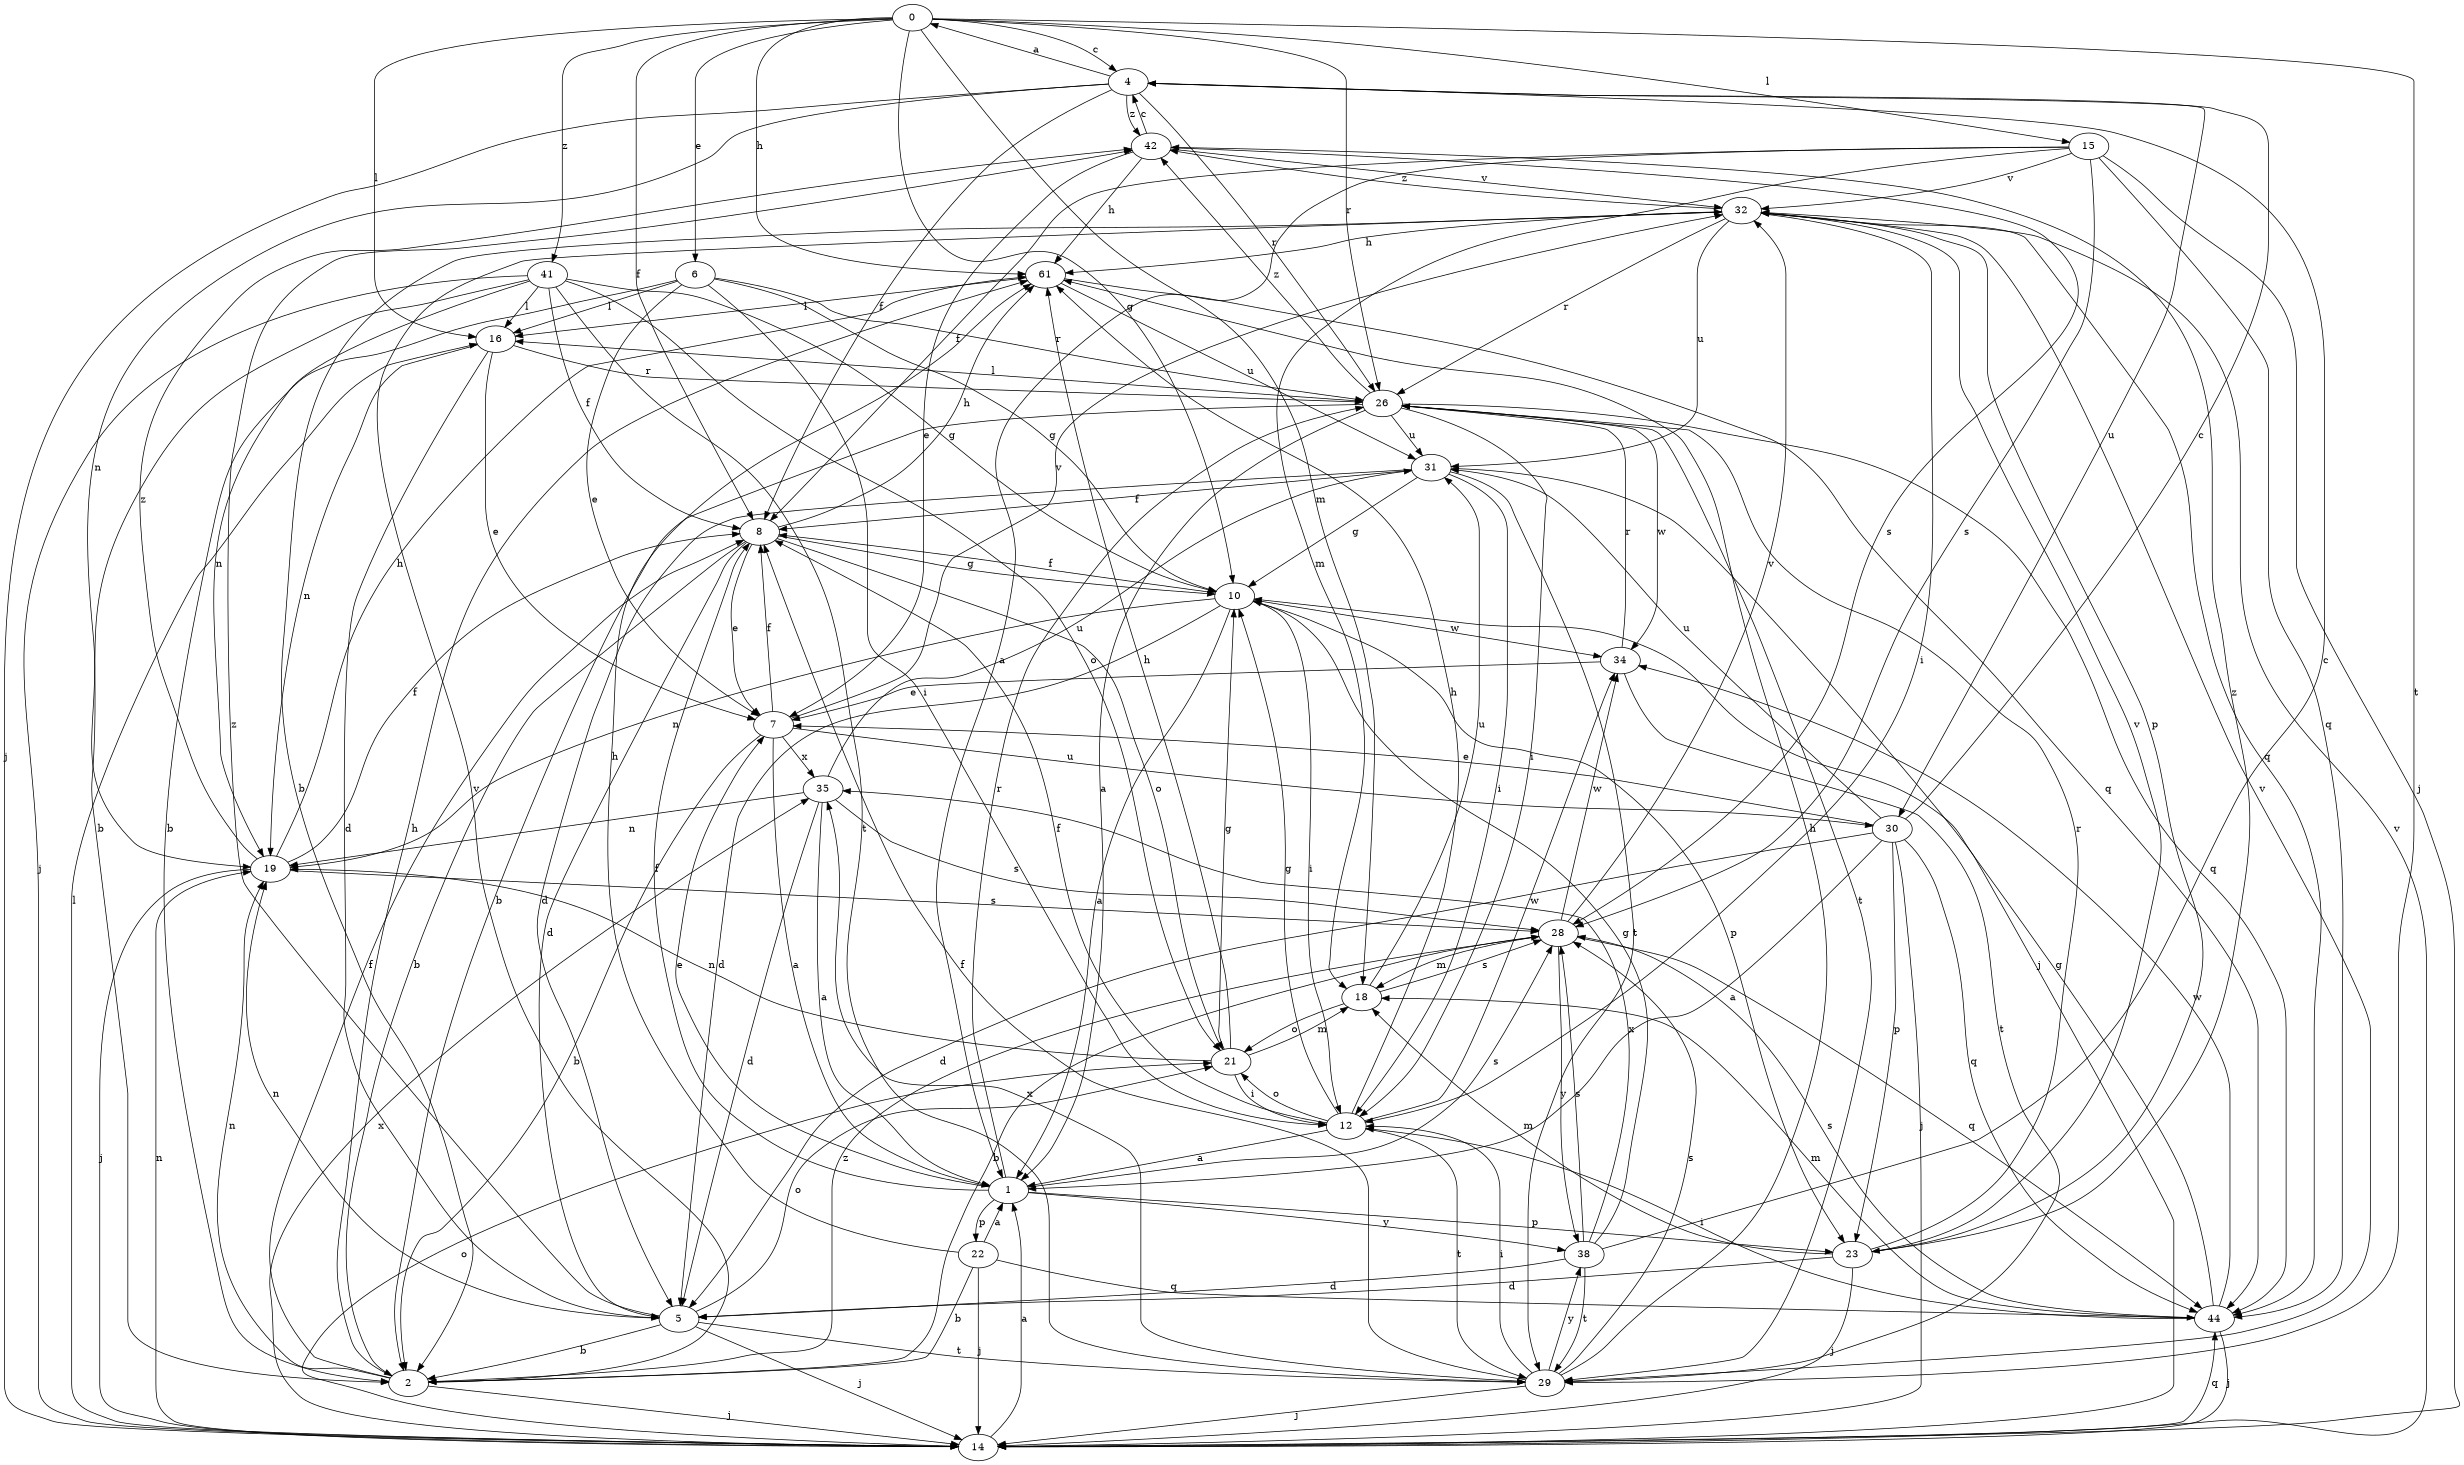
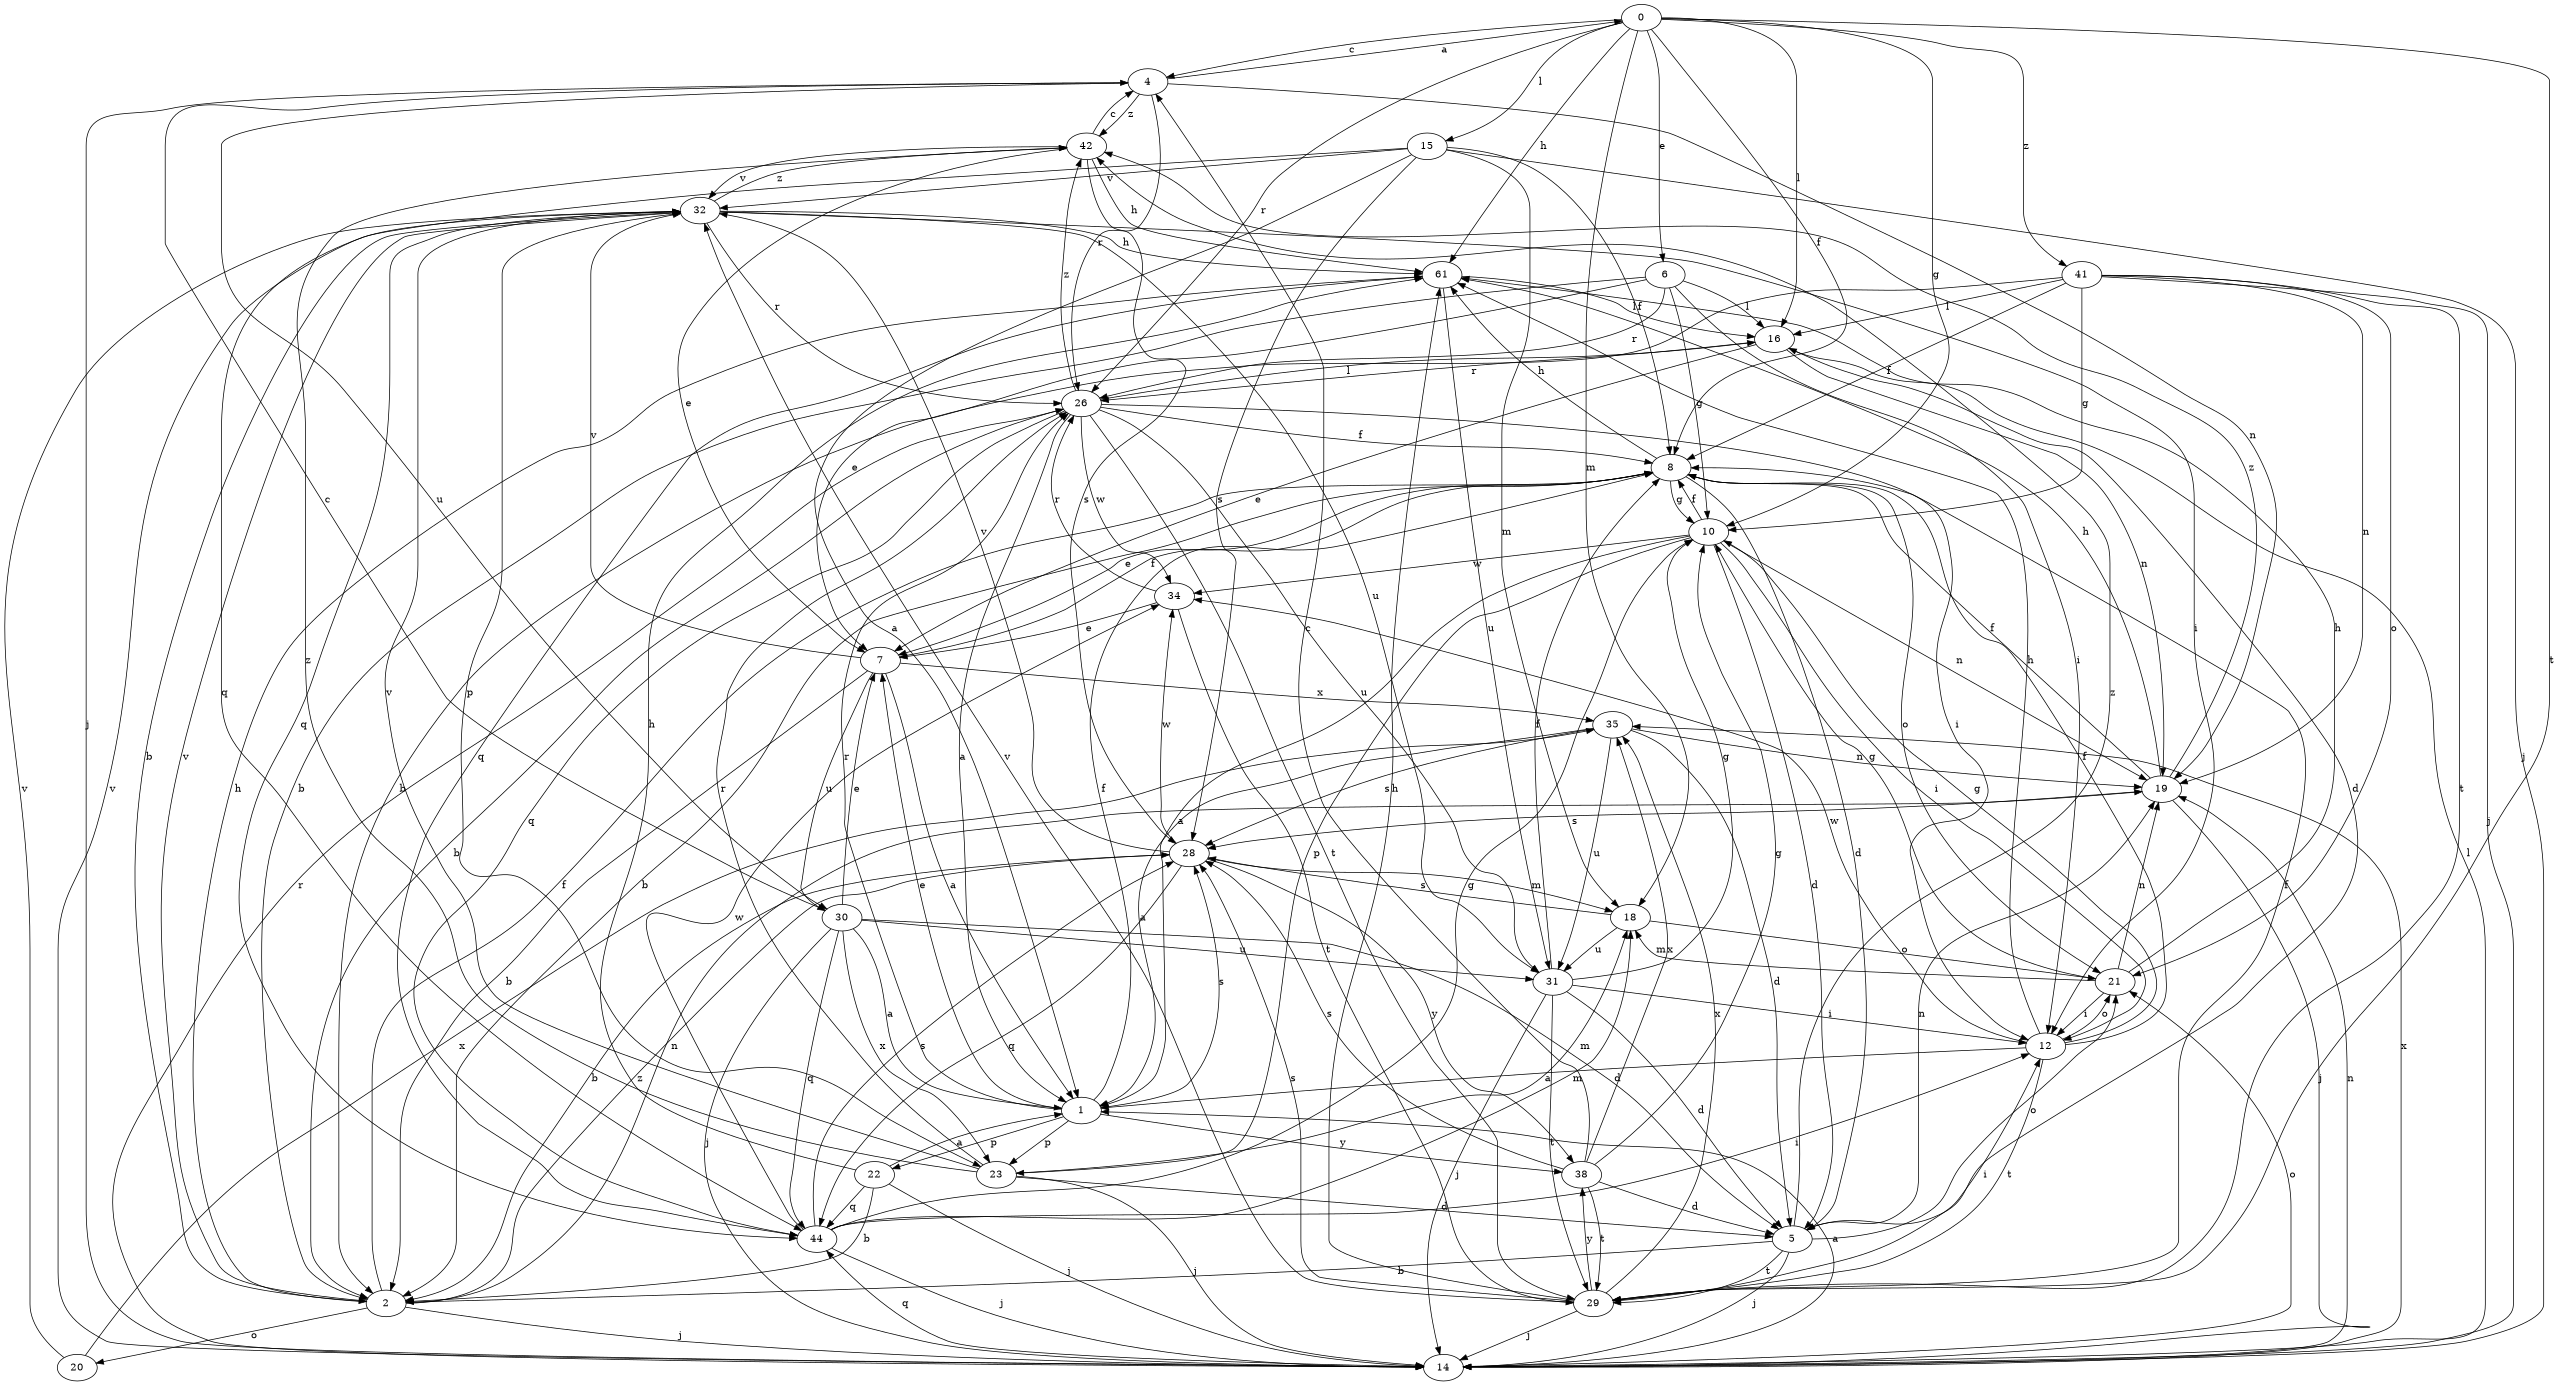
  strict digraph {
    0
    4
    6
    8
    10
    n6 [label=61]
    15
    16
    18
    26
    29
    41
    14
    19
    30
    42
    7
    2
    12
    5
    21
    1
    23
    34
    n25 [label=44]
    31
    28
    32
    38
    35
    22
+   20
    0 -> 4 [label=c]
    0 -> 6 [label=e]
    0 -> 8 [label=f]
    0 -> 10 [label=g]
    0 -> n6 [label=h]
    0 -> 15 [label=l]
    0 -> 16 [label=l]
    0 -> 18 [label=m]
    0 -> 26 [label=r]
    0 -> 29 [label=t]
    0 -> 41 [label=z]
    4 -> 0 [label=a]
    4 -> 26 [label=r]
    4 -> 14 [label=j]
    4 -> 19 [label=n]
    4 -> 30 [label=u]
    4 -> 42 [label=z]
    6 -> 10 [label=g]
    6 -> 16 [label=l]
    6 -> 26 [label=r]
    6 -> 7 [label=e]
    6 -> 2 [label=b]
    6 -> 12 [label=i]
    8 -> 10 [label=g]
    8 -> n6 [label=h]
    8 -> 7 [label=e]
    8 -> 2 [label=b]
    8 -> 5 [label=d]
    8 -> 21 [label=o]
    10 -> 8 [label=f]
    10 -> 19 [label=n]
    10 -> 12 [label=i]
    10 -> 5 [label=d]
    10 -> 1 [label=a]
    10 -> 23 [label=p]
    10 -> 34 [label=w]
    n6 -> 16 [label=l]
    n6 -> n25 [label=q]
    n6 -> 31 [label=u]
    15 -> 8 [label=f]
    15 -> 18 [label=m]
    15 -> 14 [label=j]
    15 -> 1 [label=a]
    15 -> n25 [label=q]
    15 -> 28 [label=s]
    15 -> 32 [label=v]
    16 -> 26 [label=r]
    16 -> 19 [label=n]
    16 -> 7 [label=e]
    16 -> 5 [label=d]
    18 -> 21 [label=o]
    18 -> 31 [label=u]
    18 -> 28 [label=s]
-   4 -> 8 [label=f]
+   26 -> 8 [label=f]
    26 -> 16 [label=l]
    26 -> 29 [label=t]
    26 -> 42 [label=z]
    26 -> 2 [label=b]
    26 -> 12 [label=i]
    26 -> 1 [label=a]
    26 -> 34 [label=w]
    26 -> n25 [label=q]
    26 -> 31 [label=u]
    29 -> 8 [label=f]
    29 -> n6 [label=h]
    29 -> 14 [label=j]
    29 -> 12 [label=i]
    29 -> 28 [label=s]
    29 -> 32 [label=v]
    29 -> 38 [label=y]
    29 -> 35 [label=x]
    41 -> 8 [label=f]
    41 -> 10 [label=g]
    41 -> 16 [label=l]
    41 -> 29 [label=t]
    41 -> 14 [label=j]
    41 -> 19 [label=n]
    41 -> 2 [label=b]
    41 -> 21 [label=o]
    14 -> 16 [label=l]
+   14 -> 26 [label=r]
    14 -> 19 [label=n]
    14 -> 21 [label=o]
    14 -> 1 [label=a]
    14 -> n25 [label=q]
    14 -> 32 [label=v]
    14 -> 35 [label=x]
    19 -> 8 [label=f]
    19 -> n6 [label=h]
    19 -> 14 [label=j]
    19 -> 42 [label=z]
    19 -> 28 [label=s]
    30 -> 4 [label=c]
    30 -> 14 [label=j]
    30 -> 7 [label=e]
    30 -> 5 [label=d]
    30 -> 1 [label=a]
-   30 -> 23 [label=p]
+   30 -> 23 [label=x]
    30 -> n25 [label=q]
    30 -> 31 [label=u]
    42 -> 4 [label=c]
    42 -> n6 [label=h]
    42 -> 7 [label=e]
    42 -> 28 [label=s]
    42 -> 32 [label=v]
    7 -> 8 [label=f]
    7 -> 30 [label=u]
    7 -> 2 [label=b]
    7 -> 1 [label=a]
    7 -> 32 [label=v]
    7 -> 35 [label=x]
    2 -> 8 [label=f]
    2 -> n6 [label=h]
    2 -> 14 [label=j]
    2 -> 19 [label=n]
    2 -> 28 [label=z]
    2 -> 32 [label=v]
+   2 -> 20 [label=o]
    12 -> 8 [label=f]
    12 -> 10 [label=g]
    12 -> n6 [label=h]
    12 -> 29 [label=t]
    12 -> 21 [label=o]
    12 -> 1 [label=a]
    12 -> 34 [label=w]
    5 -> 29 [label=t]
    5 -> 14 [label=j]
    5 -> 19 [label=n]
    5 -> 42 [label=z]
    5 -> 2 [label=b]
    5 -> 21 [label=o]
    21 -> 10 [label=g]
    21 -> n6 [label=h]
    21 -> 18 [label=m]
    21 -> 19 [label=n]
    21 -> 12 [label=i]
    1 -> 8 [label=f]
    1 -> 26 [label=r]
    1 -> 7 [label=e]
    1 -> 23 [label=p]
    1 -> 28 [label=s]
    1 -> 38 [label=y]
    1 -> 22 [label=p]
    23 -> 18 [label=m]
    23 -> 26 [label=r]
    23 -> 14 [label=j]
    23 -> 42 [label=z]
    23 -> 5 [label=d]
    23 -> 32 [label=v]
    34 -> 26 [label=r]
    34 -> 29 [label=t]
    34 -> 7 [label=e]
    n25 -> 10 [label=g]
    n25 -> 18 [label=m]
    n25 -> 14 [label=j]
    n25 -> 12 [label=i]
    n25 -> 34 [label=w]
    n25 -> 28 [label=s]
    31 -> 8 [label=f]
    31 -> 10 [label=g]
    31 -> 29 [label=t]
    31 -> 14 [label=j]
    31 -> 12 [label=i]
    31 -> 5 [label=d]
    28 -> 18 [label=m]
    28 -> 2 [label=b]
    28 -> 34 [label=w]
    28 -> n25 [label=q]
    28 -> 32 [label=v]
    28 -> 38 [label=y]
    32 -> n6 [label=h]
    32 -> 26 [label=r]
    32 -> 42 [label=z]
    32 -> 2 [label=b]
    32 -> 12 [label=i]
    32 -> 23 [label=p]
    32 -> n25 [label=q]
    32 -> 31 [label=u]
    38 -> 4 [label=c]
    38 -> 10 [label=g]
    38 -> 29 [label=t]
    38 -> 5 [label=d]
    38 -> 28 [label=s]
    38 -> 35 [label=x]
    35 -> 19 [label=n]
    35 -> 5 [label=d]
    35 -> 1 [label=a]
    35 -> 31 [label=u]
    35 -> 28 [label=s]
    22 -> n6 [label=h]
    22 -> 14 [label=j]
    22 -> 2 [label=b]
    22 -> 1 [label=a]
    22 -> n25 [label=q]
+   20 -> 32 [label=v]
+   20 -> 35 [label=x]
  }
